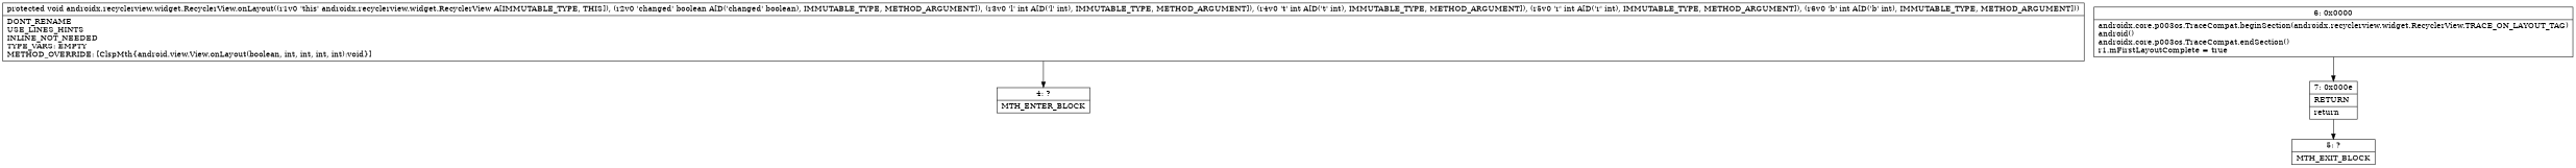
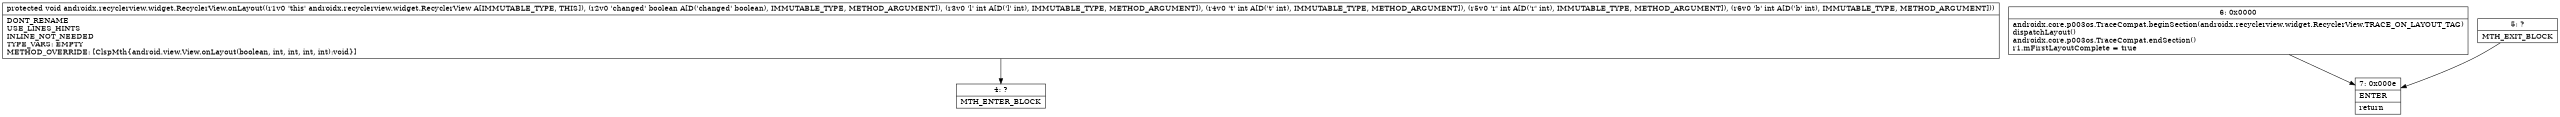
  digraph {
    fontname="DejaVu Serif"
    node [fontname="DejaVu Serif" shape=record]
    edge [fontname="DejaVu Serif"]
    n1 [label="{4\:\ ?|MTH_ENTER_BLOCK\l}"]
-   n2 [label="{6\:\ 0x0000|androidx.core.p003os.TraceCompat.beginSection(androidx.recyclerview.widget.RecyclerView.TRACE_ON_LAYOUT_TAG)\landroid()\landroidx.core.p003os.TraceCompat.endSection()\lr1.mFirstLayoutComplete = true\l}"]
-   n3 [label="{7\:\ 0x000e|RETURN\l|return\l}"]
+   n2 [label="{6\:\ 0x0000|androidx.core.p003os.TraceCompat.beginSection(androidx.recyclerview.widget.RecyclerView.TRACE_ON_LAYOUT_TAG)\ldispatchLayout()\landroidx.core.p003os.TraceCompat.endSection()\lr1.mFirstLayoutComplete = true\l}"]
+   n3 [label="{7\:\ 0x000e|ENTER\l|return\l}"]
    n4 [label="{5\:\ ?|MTH_EXIT_BLOCK\l}"]
    n5 [label="{protected void androidx.recyclerview.widget.RecyclerView.onLayout((r1v0 'this' androidx.recyclerview.widget.RecyclerView A[IMMUTABLE_TYPE, THIS]), (r2v0 'changed' boolean A[D('changed' boolean), IMMUTABLE_TYPE, METHOD_ARGUMENT]), (r3v0 'l' int A[D('l' int), IMMUTABLE_TYPE, METHOD_ARGUMENT]), (r4v0 't' int A[D('t' int), IMMUTABLE_TYPE, METHOD_ARGUMENT]), (r5v0 'r' int A[D('r' int), IMMUTABLE_TYPE, METHOD_ARGUMENT]), (r6v0 'b' int A[D('b' int), IMMUTABLE_TYPE, METHOD_ARGUMENT]))  | DONT_RENAME\lUSE_LINES_HINTS\lINLINE_NOT_NEEDED\lTYPE_VARS: EMPTY\lMETHOD_OVERRIDE: [ClspMth\{android.view.View.onLayout(boolean, int, int, int, int):void\}]\l}"]
    n2 -> n3
-   n3 -> n4
+   n4 -> n3
    n5 -> n1
  }
